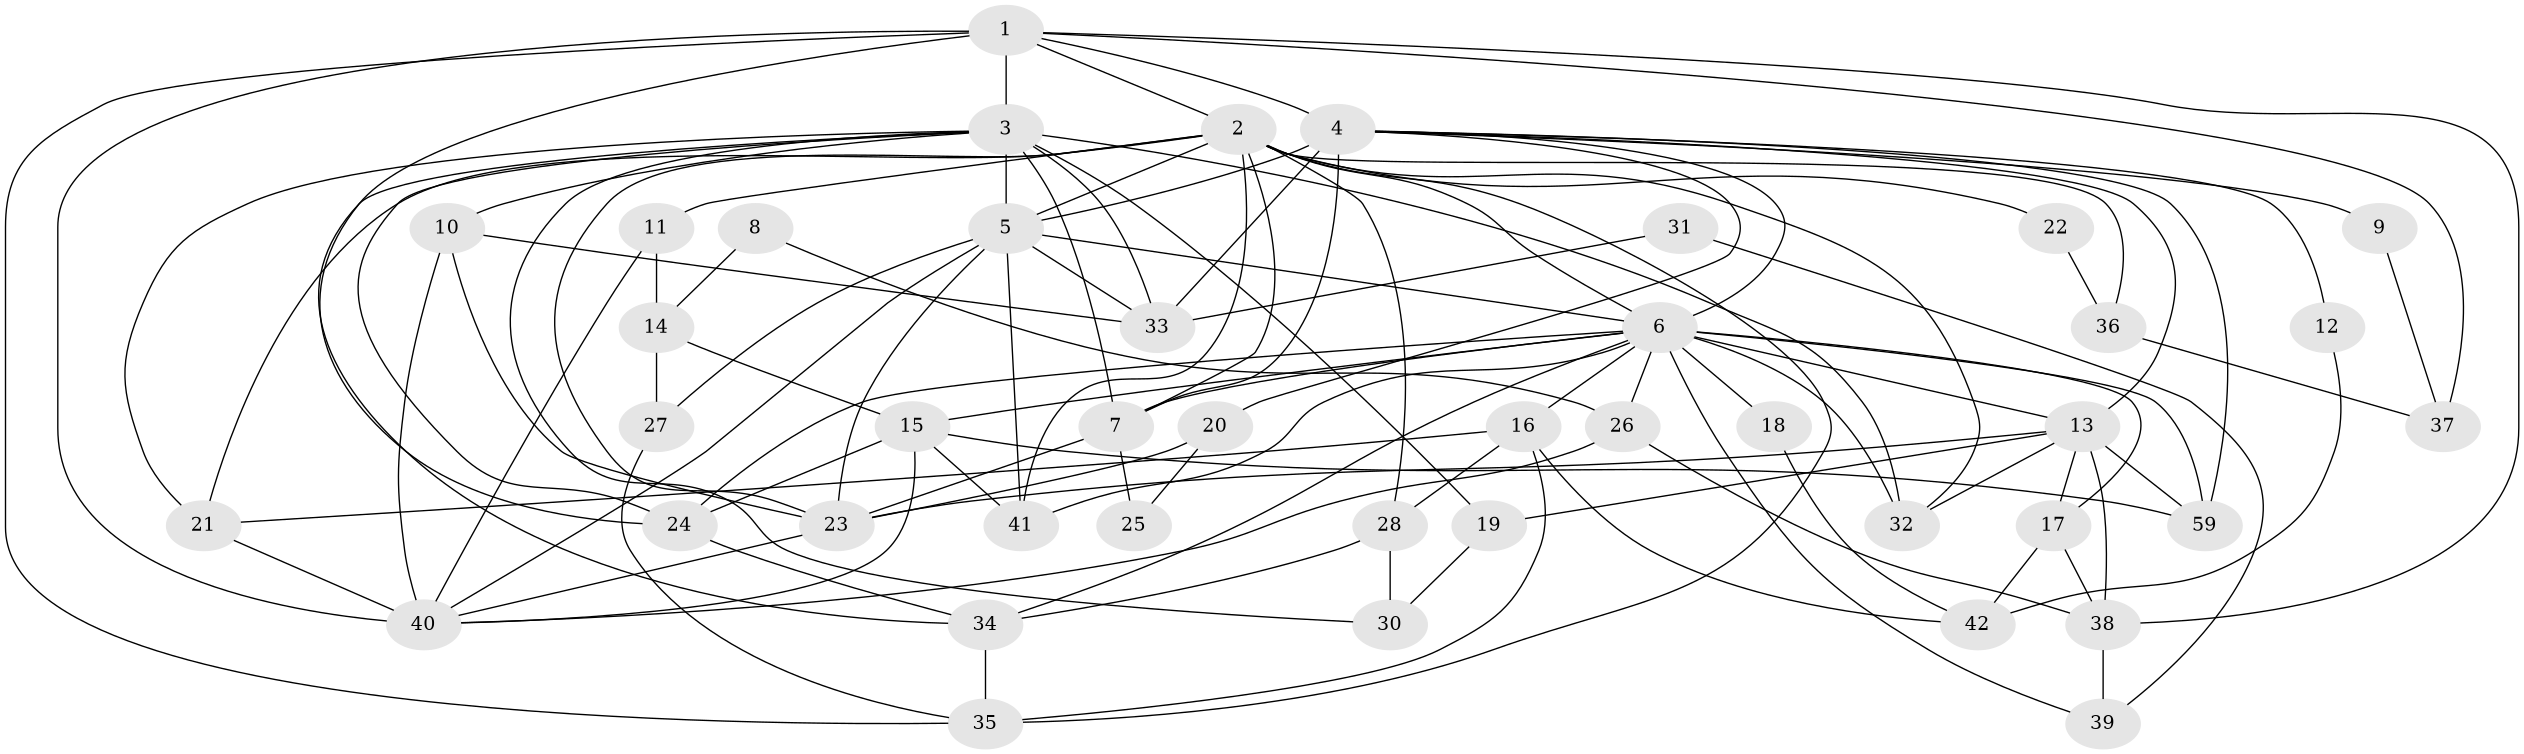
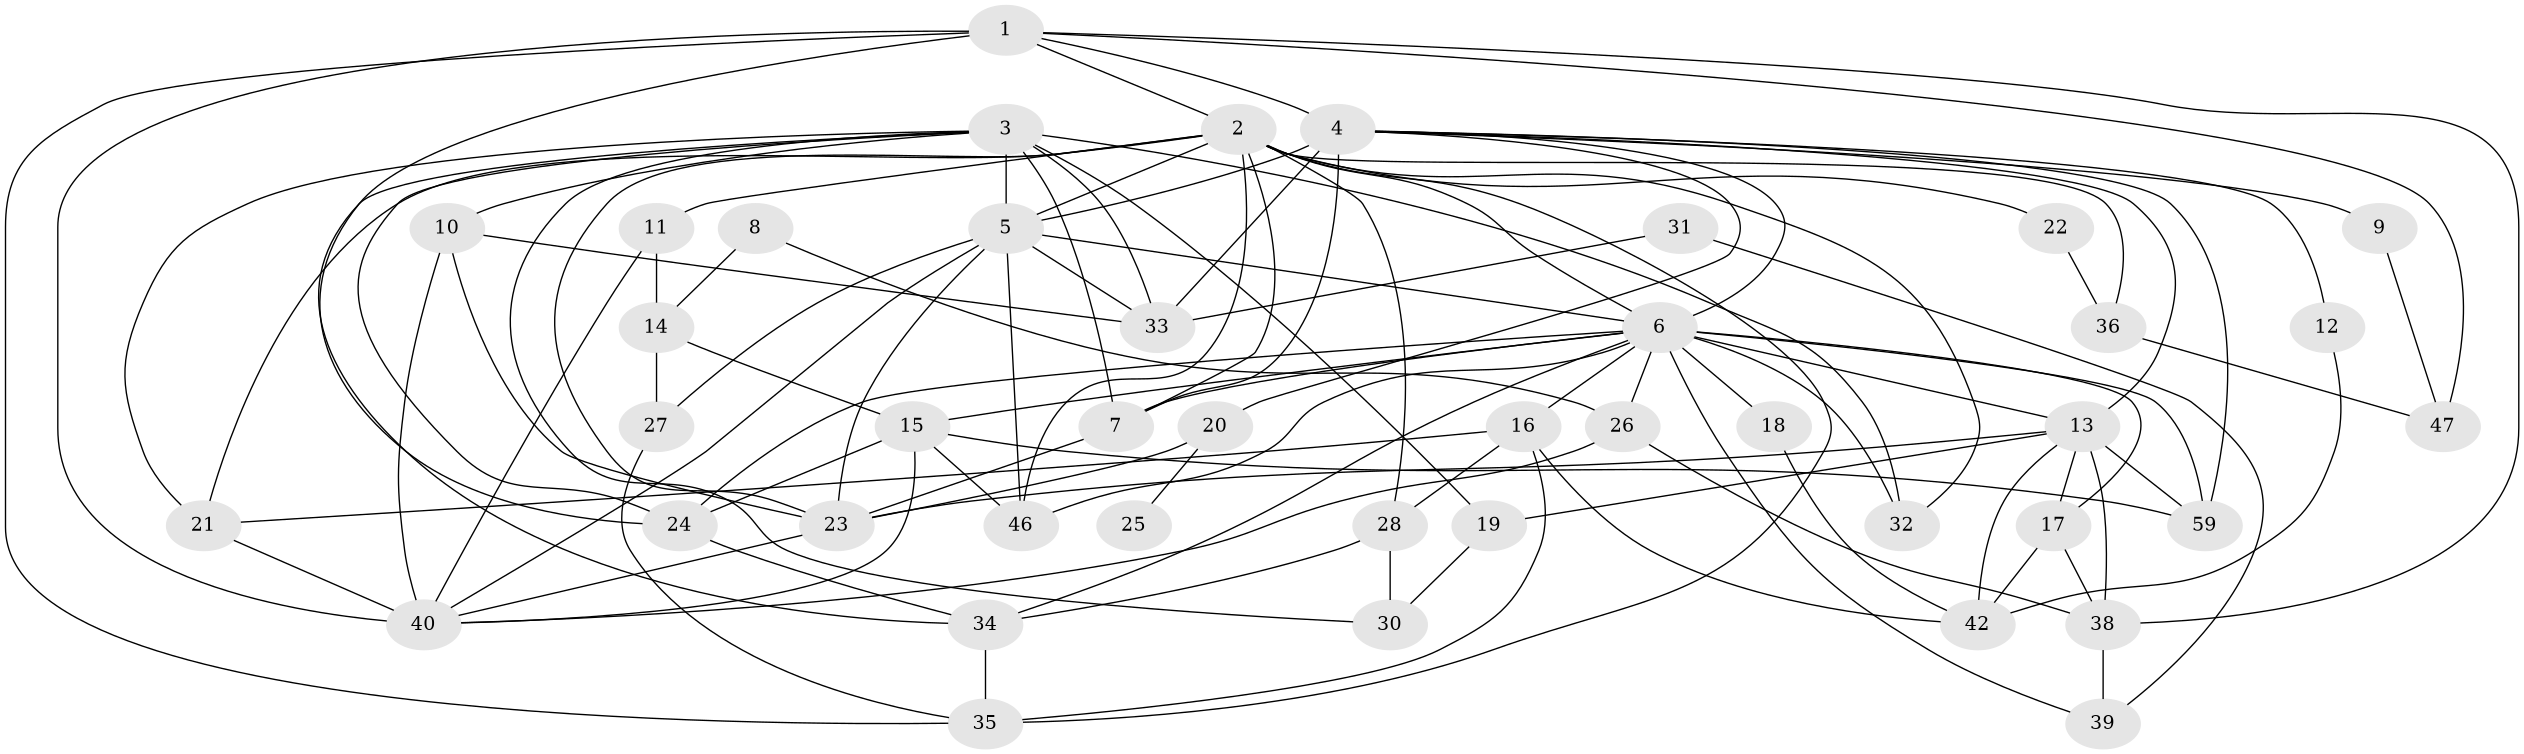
  graph {
    node [color=gray90 style=filled]
    edge [weight=1.0]
    1
    2
    3
    4
    24
    35
-   37
+   37 [label=47]
    38
    40
    5
    6
    7
    11
    22
    23
    28
    32
    36
-   41
+   41 [label=46]
    21
    10
    19
    30
    33
    34
    9
    12
    13
    20
    n30 [label=59]
    39
    27
    15
    16
    17
    18
    26
    25
    14
    42
    8
    31
    1 -- 2
-   1 -- 3
    1 -- 4
    1 -- 24 [weight=2.0]
    1 -- 35
    1 -- 37
    1 -- 38
    1 -- 40
    2 -- 35
    2 -- 5 [weight=2.0]
    2 -- 6
    2 -- 7 [weight=2.0]
    2 -- 11
    2 -- 22
    2 -- 23
    2 -- 28
    2 -- 32
    2 -- 36
    2 -- 41
    2 -- 21
    3 -- 24
    3 -- 5 [weight=2.0]
    3 -- 7 [weight=3.0]
    3 -- 32
    3 -- 21
    3 -- 10
    3 -- 19
    3 -- 30
    3 -- 33
    3 -- 34
    4 -- 5 [weight=8.0]
    4 -- 6
    4 -- 7
    4 -- 33
    4 -- 9 [weight=2.0]
    4 -- 12
    4 -- 13
    4 -- 20
    4 -- n30
    24 -- 34
    38 -- 39
    5 -- 40
    5 -- 6 [weight=2.0]
    5 -- 23
    5 -- 41
    5 -- 33
    5 -- 27
    6 -- 24
    6 -- 7 [weight=2.0]
    6 -- 32
    6 -- 41
    6 -- 34
    6 -- 13 [weight=2.0]
    6 -- n30
    6 -- 39
    6 -- 15
    6 -- 16
    6 -- 17
    6 -- 18
    6 -- 26
    7 -- 23 [weight=2.0]
-   7 -- 25
    11 -- 40
    11 -- 14
    22 -- 36
    23 -- 40
    28 -- 30
    28 -- 34
    36 -- 37
    21 -- 40
    10 -- 40
    10 -- 23
    10 -- 33
    19 -- 30
    34 -- 35
    9 -- 37
    12 -- 42
    13 -- 38
    13 -- 23
-   13 -- 32
+   13 -- 42
    13 -- 19
    13 -- n30
    13 -- 17 [weight=2.0]
    20 -- 23
    20 -- 25
    27 -- 35
    15 -- 24
    15 -- 40
    15 -- 41
    15 -- n30 [weight=2.0]
    16 -- 35
    16 -- 28
    16 -- 21
    16 -- 42
    17 -- 38
    17 -- 42
    18 -- 42
    26 -- 38
    26 -- 40
    14 -- 27
    14 -- 15
    8 -- 26
    8 -- 14
    31 -- 33
    31 -- 39
  }
